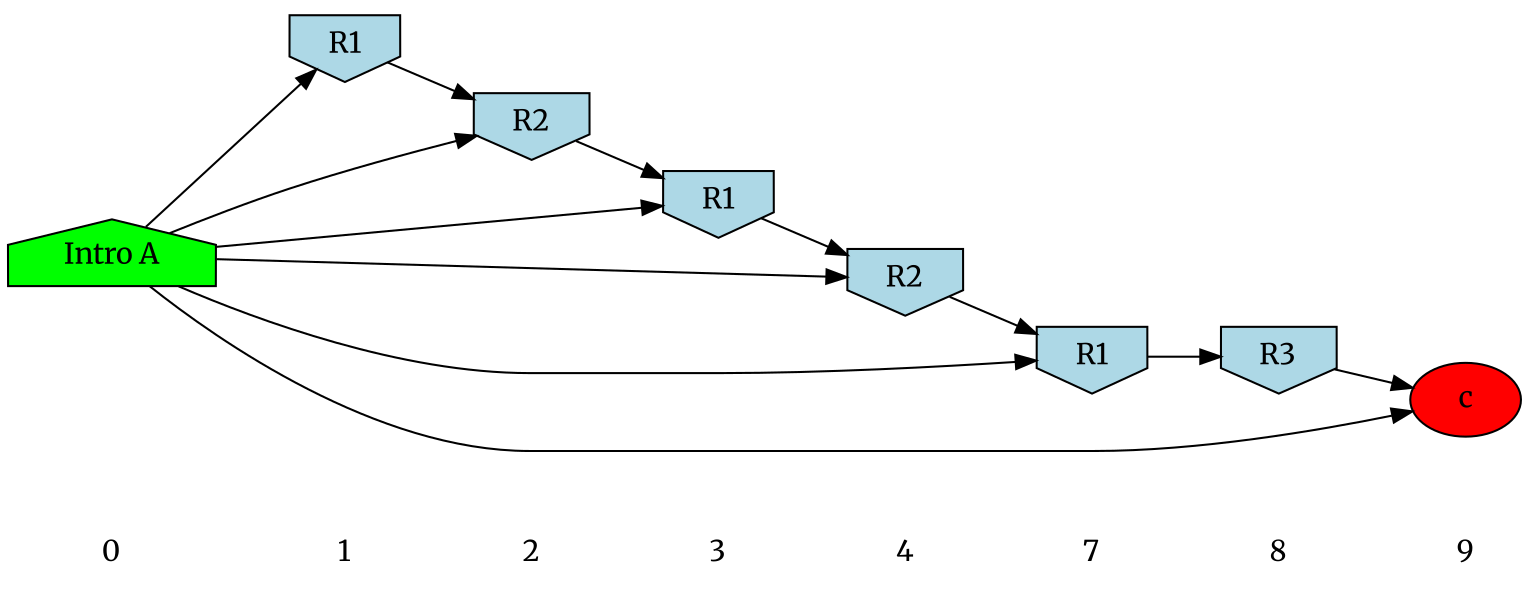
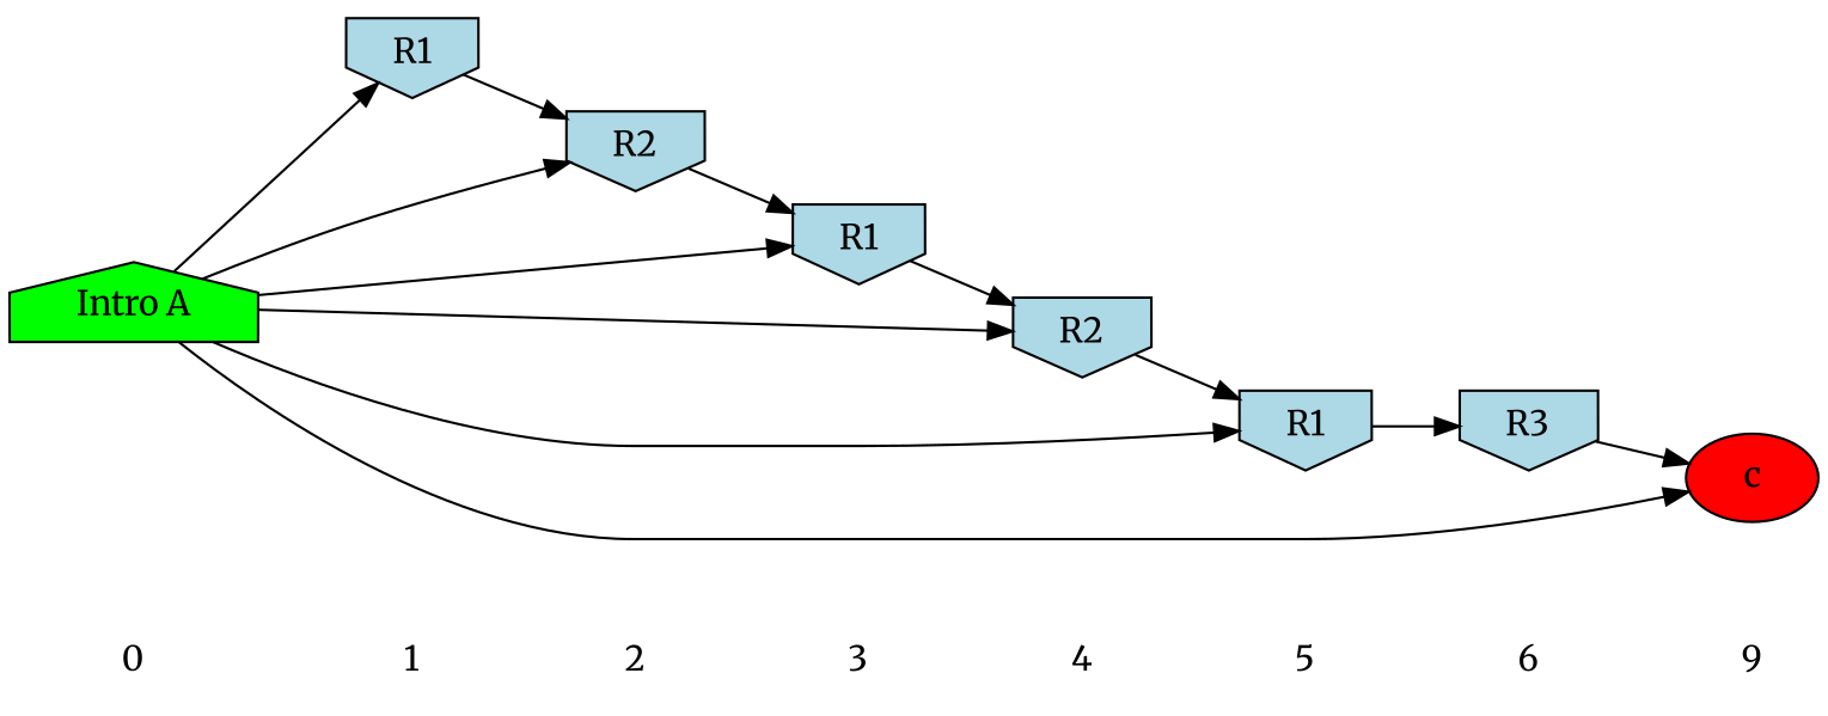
  digraph {
    fontname=Merriweather
    rankdir=LR
    ranksep=.5
    node [fontname=Merriweather shape=plaintext]
    edge [fontname=Merriweather]
    0
    n2 [fillcolor=green label="Intro A" shape=house style=filled]
    1
    n4 [fillcolor=lightblue label=R1 shape=invhouse style=filled]
    2
    n6 [fillcolor=lightblue label=R2 shape=invhouse style=filled]
    3
    n8 [fillcolor=lightblue label=R1 shape=invhouse style=filled]
    4
    n10 [fillcolor=lightblue label=R2 shape=invhouse style=filled]
-   5 [label=7]
+   5
    n12 [fillcolor=lightblue label=R1 shape=invhouse style=filled]
-   6 [label=8]
+   6
    n14 [fillcolor=lightblue label=R3 shape=invhouse style=filled]
    n15 [label=9]
    n16 [fillcolor=red label=c style=filled shape=""]
    subgraph sub_1 {
      rank=same
      0
      n2
    }
    subgraph sub_2 {
      rank=same
      1
      n4
    }
    subgraph sub_3 {
      rank=same
      2
      n6
    }
    subgraph sub_4 {
      rank=same
      3
      n8
    }
    subgraph sub_5 {
      rank=same
      4
      n10
    }
    subgraph sub_6 {
      rank=same
      5
      n12
    }
    subgraph sub_7 {
      rank=same
      6
      n14
    }
    subgraph sub_8 {
      rank=same
      n15
      n16
    }
    0 -> 1 [style=invis]
    n2 -> n4
    n2 -> n6
    n2 -> n8
    n2 -> n10
    n2 -> n12
    n2 -> n16
    1 -> 2 [style=invis]
    n4 -> n6
    2 -> 3 [style=invis]
    n6 -> n8
    3 -> 4 [style=invis]
    n8 -> n10
    4 -> 5 [style=invis]
    n10 -> n12
    5 -> 6 [style=invis]
    n12 -> n14
    6 -> n15 [style=invis]
    n14 -> n16
  }
